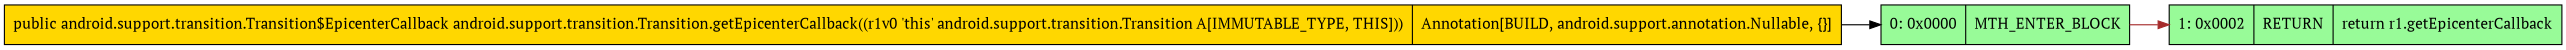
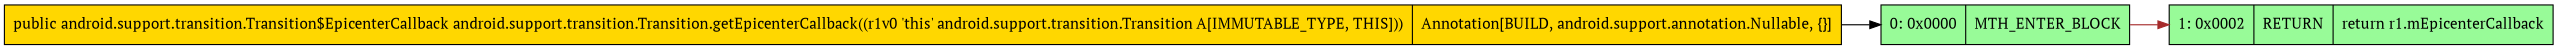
  digraph {
    rankdir=LR
    fontname="PT Serif"
    node [shape=record style=filled fillcolor=palegreen fontname="PT Serif"]
    edge [arrowhead=normal fontname="PT Serif"]
    n1 [label="{0\:\ 0x0000|MTH_ENTER_BLOCK\l}"]
-   n2 [label="{1\:\ 0x0002|RETURN\l|return r1.getEpicenterCallback\l}"]
+   n2 [label="{1\:\ 0x0002|RETURN\l|return r1.mEpicenterCallback\l}"]
    n3 [label="{public android.support.transition.Transition$EpicenterCallback android.support.transition.Transition.getEpicenterCallback((r1v0 'this' android.support.transition.Transition A[IMMUTABLE_TYPE, THIS]))  | Annotation[BUILD, android.support.annotation.Nullable, \{\}]\l}" fillcolor=gold]
    n1 -> n2 [color=brown]
    n3 -> n1 [color=black]
  }
